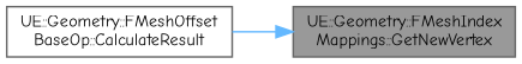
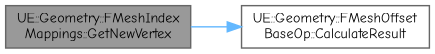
  digraph {
    rankdir=RL
    fontname="Comic Neue"
    node [fontname="Comic Neue" fontsize=10 shape=box style=filled]
    n1 [color=gray40 fillcolor=grey60 fontcolor=black height=0.2 label="UE::Geometry::FMeshIndex\lMappings::GetNewVertex" width=0.4]
    n2 [color=grey40 fillcolor=white height=0.2 label="UE::Geometry::FMeshOffset\lBaseOp::CalculateResult" width=0.4]
-   n1 -> n2 [color=steelblue1 dir=back fontname="Comic Neue" fontsize=10 labelfontname=Helvetica labelfontsize=10 style=solid]
+   n2 -> n1 [color=steelblue1 dir=back fontname="Comic Neue" fontsize=10 labelfontname=Helvetica labelfontsize=10 style=solid]
  }
